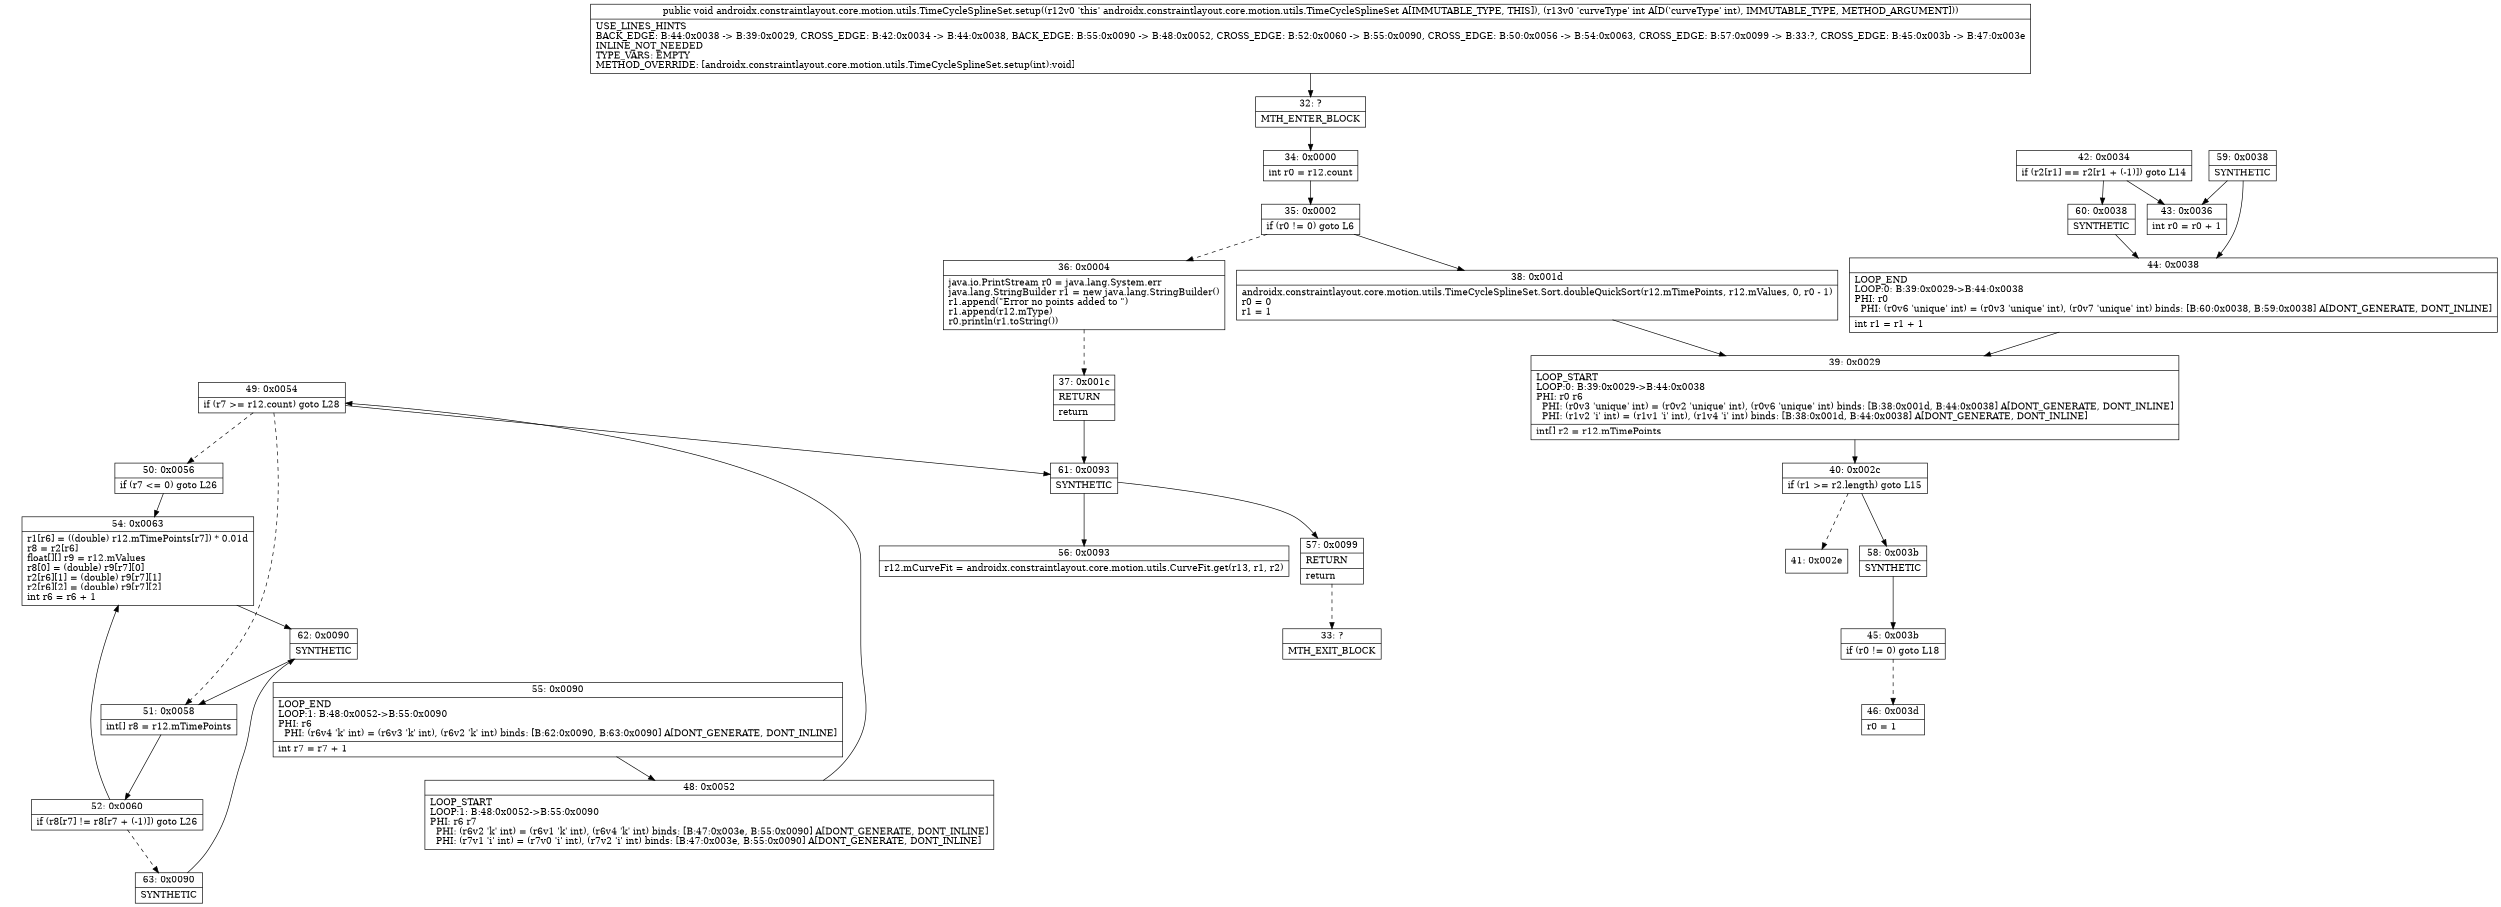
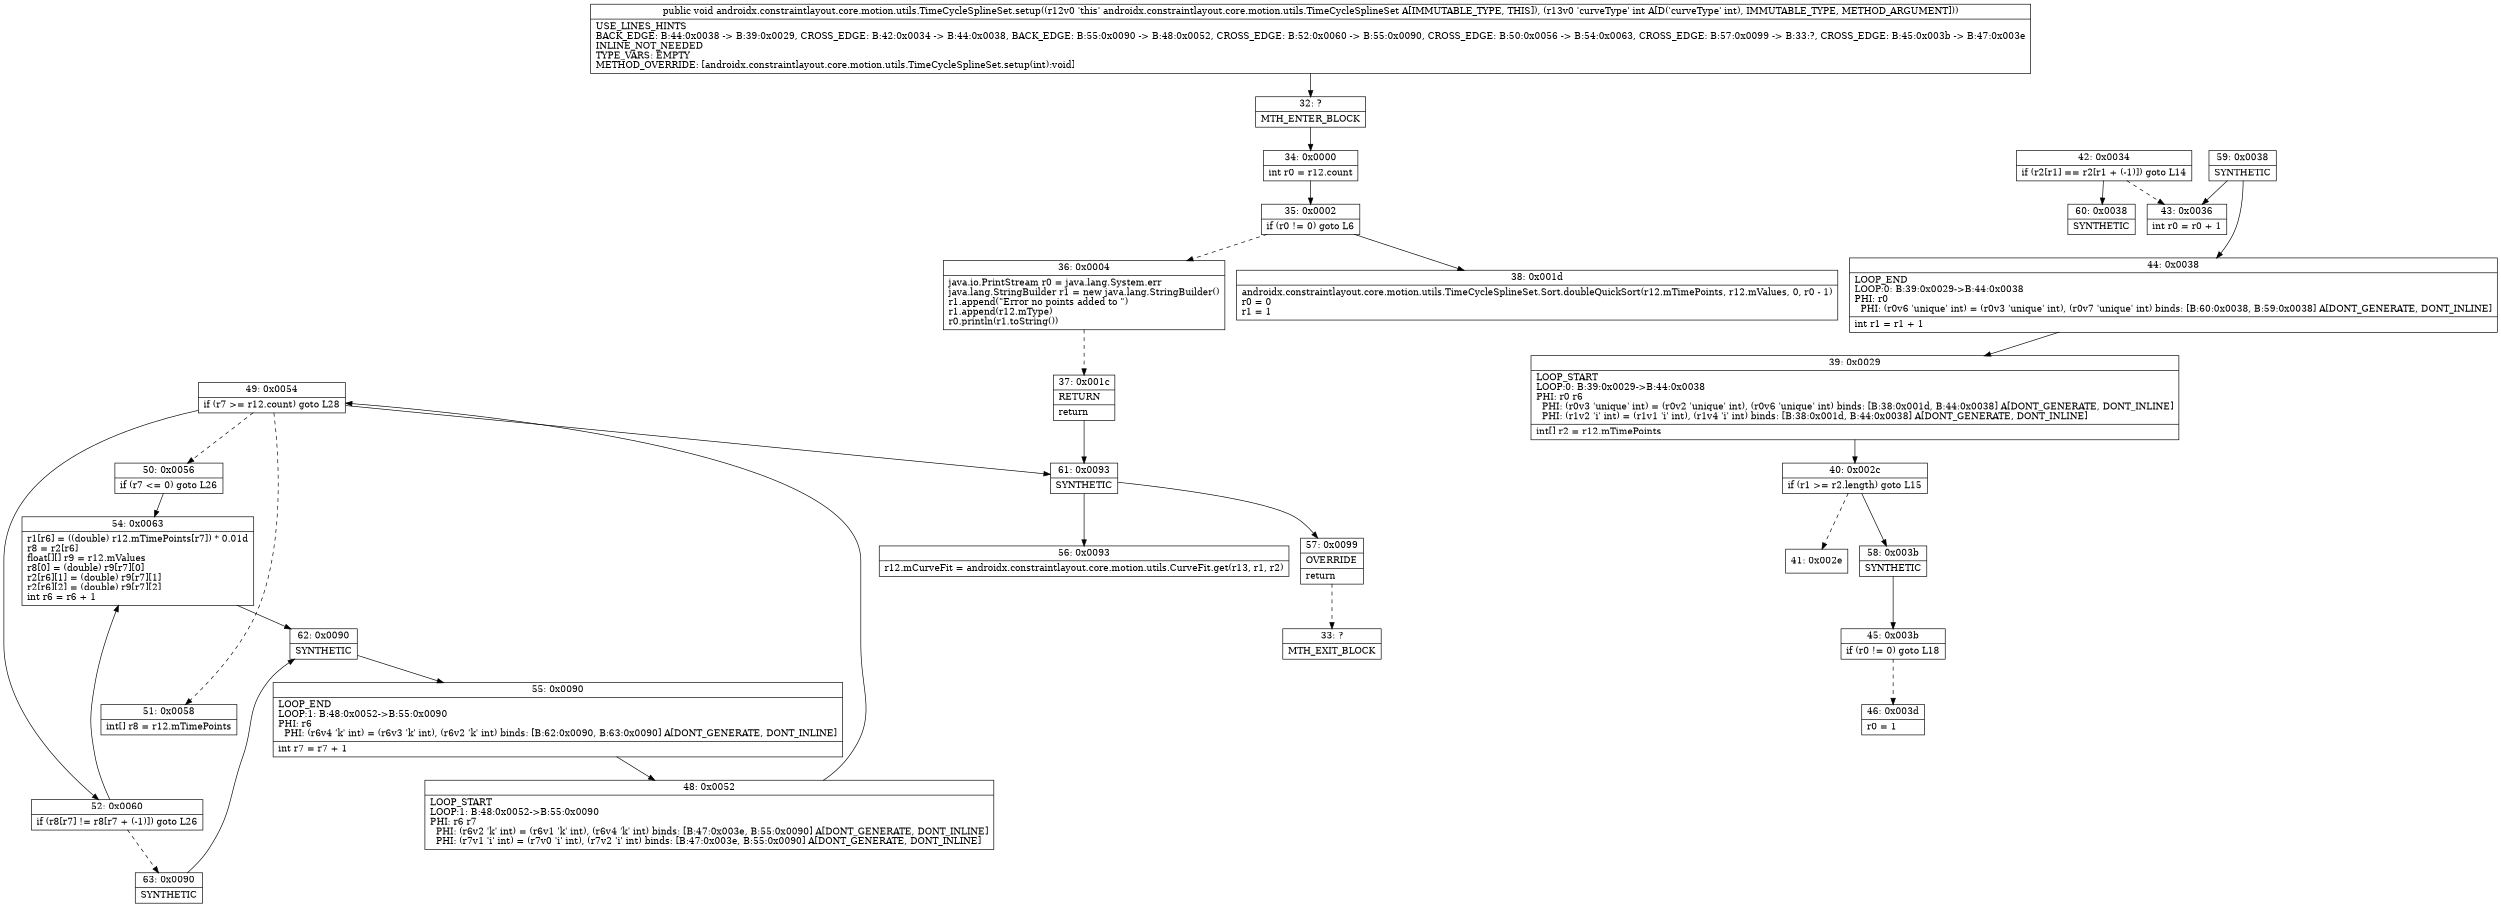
  digraph {
    node [shape=record]
    n1 [label="{32\:\ ?|MTH_ENTER_BLOCK\l}"]
    n2 [label="{34\:\ 0x0000|int r0 = r12.count\l}"]
    n3 [label="{35\:\ 0x0002|if (r0 != 0) goto L6\l}"]
    n4 [label="{36\:\ 0x0004|java.io.PrintStream r0 = java.lang.System.err\ljava.lang.StringBuilder r1 = new java.lang.StringBuilder()\lr1.append(\"Error no points added to \")\lr1.append(r12.mType)\lr0.println(r1.toString())\l}"]
    n5 [label="{38\:\ 0x001d|androidx.constraintlayout.core.motion.utils.TimeCycleSplineSet.Sort.doubleQuickSort(r12.mTimePoints, r12.mValues, 0, r0 \- 1)\lr0 = 0\lr1 = 1\l}"]
    n6 [label="{37\:\ 0x001c|RETURN\l|return\l}"]
    n7 [label="{39\:\ 0x0029|LOOP_START\lLOOP:0: B:39:0x0029\-\>B:44:0x0038\lPHI: r0 r6 \l  PHI: (r0v3 'unique' int) = (r0v2 'unique' int), (r0v6 'unique' int) binds: [B:38:0x001d, B:44:0x0038] A[DONT_GENERATE, DONT_INLINE]\l  PHI: (r1v2 'i' int) = (r1v1 'i' int), (r1v4 'i' int) binds: [B:38:0x001d, B:44:0x0038] A[DONT_GENERATE, DONT_INLINE]\l|int[] r2 = r12.mTimePoints\l}"]
    n8 [label="{61\:\ 0x0093|SYNTHETIC\l}"]
    n9 [label="{33\:\ ?|MTH_EXIT_BLOCK\l}"]
    n10 [label="{40\:\ 0x002c|if (r1 \>= r2.length) goto L15\l}"]
    n11 [label="{41\:\ 0x002e}"]
    n12 [label="{58\:\ 0x003b|SYNTHETIC\l}"]
    n13 [label="{45\:\ 0x003b|if (r0 != 0) goto L18\l}"]
    n14 [label="{42\:\ 0x0034|if (r2[r1] == r2[r1 + (\-1)]) goto L14\l}"]
    n15 [label="{43\:\ 0x0036|int r0 = r0 + 1\l}"]
    n16 [label="{60\:\ 0x0038|SYNTHETIC\l}"]
    n17 [label="{44\:\ 0x0038|LOOP_END\lLOOP:0: B:39:0x0029\-\>B:44:0x0038\lPHI: r0 \l  PHI: (r0v6 'unique' int) = (r0v3 'unique' int), (r0v7 'unique' int) binds: [B:60:0x0038, B:59:0x0038] A[DONT_GENERATE, DONT_INLINE]\l|int r1 = r1 + 1\l}"]
    n18 [label="{59\:\ 0x0038|SYNTHETIC\l}"]
    n19 [label="{46\:\ 0x003d|r0 = 1\l}"]
    n20 [label="{48\:\ 0x0052|LOOP_START\lLOOP:1: B:48:0x0052\-\>B:55:0x0090\lPHI: r6 r7 \l  PHI: (r6v2 'k' int) = (r6v1 'k' int), (r6v4 'k' int) binds: [B:47:0x003e, B:55:0x0090] A[DONT_GENERATE, DONT_INLINE]\l  PHI: (r7v1 'i' int) = (r7v0 'i' int), (r7v2 'i' int) binds: [B:47:0x003e, B:55:0x0090] A[DONT_GENERATE, DONT_INLINE]\l}"]
    n21 [label="{49\:\ 0x0054|if (r7 \>= r12.count) goto L28\l}"]
    n22 [label="{50\:\ 0x0056|if (r7 \<= 0) goto L26\l}"]
    n23 [label="{51\:\ 0x0058|int[] r8 = r12.mTimePoints\l}"]
    n24 [label="{54\:\ 0x0063|r1[r6] = ((double) r12.mTimePoints[r7]) * 0.01d\lr8 = r2[r6]\lfloat[][] r9 = r12.mValues\lr8[0] = (double) r9[r7][0]\lr2[r6][1] = (double) r9[r7][1]\lr2[r6][2] = (double) r9[r7][2]\lint r6 = r6 + 1\l}"]
    n25 [label="{56\:\ 0x0093|r12.mCurveFit = androidx.constraintlayout.core.motion.utils.CurveFit.get(r13, r1, r2)\l}"]
-   n26 [label="{57\:\ 0x0099|RETURN\l|return\l}"]
+   n26 [label="{57\:\ 0x0099|OVERRIDE\l|return\l}"]
    n27 [label="{52\:\ 0x0060|if (r8[r7] != r8[r7 + (\-1)]) goto L26\l}"]
    n28 [label="{62\:\ 0x0090|SYNTHETIC\l}"]
    n29 [label="{63\:\ 0x0090|SYNTHETIC\l}"]
    n30 [label="{55\:\ 0x0090|LOOP_END\lLOOP:1: B:48:0x0052\-\>B:55:0x0090\lPHI: r6 \l  PHI: (r6v4 'k' int) = (r6v3 'k' int), (r6v2 'k' int) binds: [B:62:0x0090, B:63:0x0090] A[DONT_GENERATE, DONT_INLINE]\l|int r7 = r7 + 1\l}"]
    n31 [label="{public void androidx.constraintlayout.core.motion.utils.TimeCycleSplineSet.setup((r12v0 'this' androidx.constraintlayout.core.motion.utils.TimeCycleSplineSet A[IMMUTABLE_TYPE, THIS]), (r13v0 'curveType' int A[D('curveType' int), IMMUTABLE_TYPE, METHOD_ARGUMENT]))  | USE_LINES_HINTS\lBACK_EDGE: B:44:0x0038 \-\> B:39:0x0029, CROSS_EDGE: B:42:0x0034 \-\> B:44:0x0038, BACK_EDGE: B:55:0x0090 \-\> B:48:0x0052, CROSS_EDGE: B:52:0x0060 \-\> B:55:0x0090, CROSS_EDGE: B:50:0x0056 \-\> B:54:0x0063, CROSS_EDGE: B:57:0x0099 \-\> B:33:?, CROSS_EDGE: B:45:0x003b \-\> B:47:0x003e\lINLINE_NOT_NEEDED\lTYPE_VARS: EMPTY\lMETHOD_OVERRIDE: [androidx.constraintlayout.core.motion.utils.TimeCycleSplineSet.setup(int):void]\l}"]
    n1 -> n2
    n2 -> n3
    n3 -> n4 [style=dashed]
    n3 -> n5
    n4 -> n6 [style=dashed]
-   n5 -> n7
    n6 -> n8
    n7 -> n10
    n8 -> n25
    n8 -> n26
    n10 -> n11 [style=dashed]
    n10 -> n12
    n12 -> n13
    n13 -> n19 [style=dashed]
-   n14 -> n15 [style=solid]
+   n14 -> n15 [style=dashed]
    n14 -> n16
-   n16 -> n17
    n17 -> n7
    n18 -> n15
    n18 -> n17
    n20 -> n21
    n21 -> n8
    n21 -> n22 [style=dashed]
    n21 -> n23 [style=dashed]
    n22 -> n24
-   n23 -> n27
+   n21 -> n27
    n24 -> n28
    n26 -> n9 [style=dashed]
    n27 -> n24
    n27 -> n29 [style=dashed]
-   n28 -> n23
+   n28 -> n30
    n29 -> n28
    n30 -> n20
    n31 -> n1
  }
